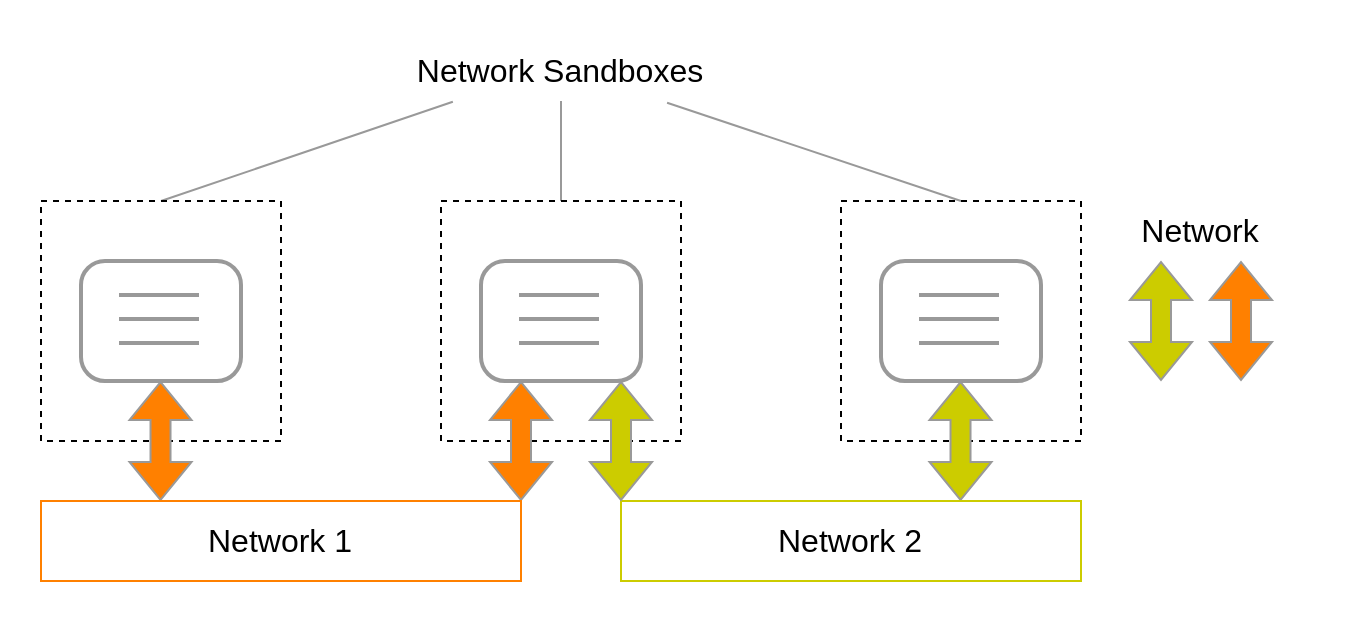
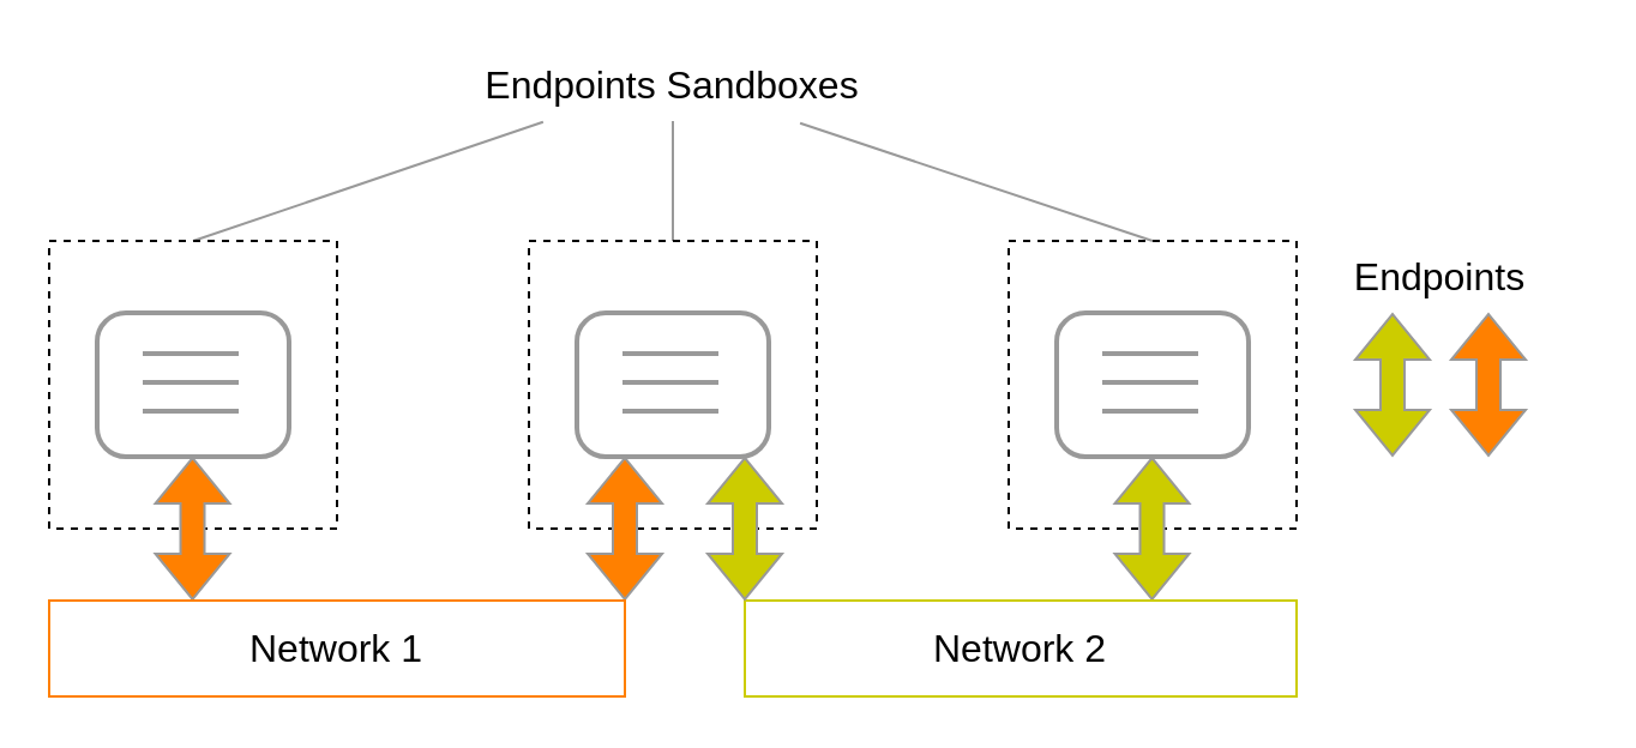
  <mxCell id="0" />
  <mxCell id="1" parent="0" />
  <mxCell id="2" style="rounded=0;orthogonalLoop=1;jettySize=auto;html=1;exitX=0.5;exitY=0;exitDx=0;exitDy=0;entryX=0.396;entryY=1.013;entryDx=0;entryDy=0;strokeColor=#999999;endArrow=none;endFill=0;entryPerimeter=0;" edge="1" parent="1" source="3" target="20"><mxGeometry relative="1" as="geometry" /></mxCell>
  <mxCell id="3" value="" style="rounded=0;whiteSpace=wrap;html=1;dashed=1;fillColor=none;" parent="1" vertex="1"><mxGeometry x="20" y="100" width="120" height="120" as="geometry" /></mxCell>
  <mxCell id="4" value="" style="rounded=1;whiteSpace=wrap;html=1;arcSize=20;fontSize=18;align=center;perimeterSpacing=0;spacingLeft=10;strokeColor=#999999;strokeWidth=2;" vertex="1" parent="1"><mxGeometry x="40" y="130" width="80" height="60" as="geometry" /></mxCell>
  <mxCell id="5" value="" style="endArrow=none;html=1;rounded=0;strokeColor=#999999;strokeWidth=2;" edge="1" parent="1"><mxGeometry width="50" height="50" relative="1" as="geometry"><mxPoint x="59" y="147" as="sourcePoint" /><mxPoint x="99" y="147" as="targetPoint" /></mxGeometry></mxCell>
  <mxCell id="6" value="" style="endArrow=none;html=1;rounded=0;strokeColor=#999999;strokeWidth=2;" edge="1" parent="1"><mxGeometry width="50" height="50" relative="1" as="geometry"><mxPoint x="59" y="159" as="sourcePoint" /><mxPoint x="99" y="159" as="targetPoint" /></mxGeometry></mxCell>
  <mxCell id="7" value="" style="endArrow=none;html=1;rounded=0;strokeColor=#999999;strokeWidth=2;" edge="1" parent="1"><mxGeometry width="50" height="50" relative="1" as="geometry"><mxPoint x="59" y="171" as="sourcePoint" /><mxPoint x="99" y="171" as="targetPoint" /></mxGeometry></mxCell>
  <mxCell id="8" style="edgeStyle=none;rounded=0;orthogonalLoop=1;jettySize=auto;html=1;exitX=0.5;exitY=0;exitDx=0;exitDy=0;entryX=0.5;entryY=1;entryDx=0;entryDy=0;endArrow=none;endFill=0;strokeColor=#999999;" edge="1" parent="1" source="9" target="20"><mxGeometry relative="1" as="geometry" /></mxCell>
  <mxCell id="9" value="" style="rounded=0;whiteSpace=wrap;html=1;dashed=1;fillColor=none;" vertex="1" parent="1"><mxGeometry x="220" y="100" width="120" height="120" as="geometry" /></mxCell>
  <mxCell id="10" value="" style="rounded=1;whiteSpace=wrap;html=1;arcSize=20;fontSize=18;align=center;perimeterSpacing=0;spacingLeft=10;strokeColor=#999999;strokeWidth=2;" vertex="1" parent="1"><mxGeometry x="240" y="130" width="80" height="60" as="geometry" /></mxCell>
  <mxCell id="11" value="" style="endArrow=none;html=1;rounded=0;strokeColor=#999999;strokeWidth=2;" edge="1" parent="1"><mxGeometry width="50" height="50" relative="1" as="geometry"><mxPoint x="259" y="147" as="sourcePoint" /><mxPoint x="299" y="147" as="targetPoint" /></mxGeometry></mxCell>
  <mxCell id="12" value="" style="endArrow=none;html=1;rounded=0;strokeColor=#999999;strokeWidth=2;" edge="1" parent="1"><mxGeometry width="50" height="50" relative="1" as="geometry"><mxPoint x="259" y="159" as="sourcePoint" /><mxPoint x="299" y="159" as="targetPoint" /></mxGeometry></mxCell>
  <mxCell id="13" value="" style="endArrow=none;html=1;rounded=0;strokeColor=#999999;strokeWidth=2;" edge="1" parent="1"><mxGeometry width="50" height="50" relative="1" as="geometry"><mxPoint x="259" y="171" as="sourcePoint" /><mxPoint x="299" y="171" as="targetPoint" /></mxGeometry></mxCell>
  <mxCell id="14" style="edgeStyle=none;rounded=0;orthogonalLoop=1;jettySize=auto;html=1;exitX=0.5;exitY=0;exitDx=0;exitDy=0;entryX=0.602;entryY=1.029;entryDx=0;entryDy=0;endArrow=none;endFill=0;strokeColor=#999999;entryPerimeter=0;" edge="1" parent="1" source="15" target="20"><mxGeometry relative="1" as="geometry" /></mxCell>
  <mxCell id="15" value="" style="rounded=0;whiteSpace=wrap;html=1;dashed=1;fillColor=none;" vertex="1" parent="1"><mxGeometry x="420" y="100" width="120" height="120" as="geometry" /></mxCell>
  <mxCell id="16" value="" style="rounded=1;whiteSpace=wrap;html=1;arcSize=20;fontSize=18;align=center;perimeterSpacing=0;spacingLeft=10;strokeColor=#999999;strokeWidth=2;" vertex="1" parent="1"><mxGeometry x="440" y="130" width="80" height="60" as="geometry" /></mxCell>
  <mxCell id="17" value="" style="endArrow=none;html=1;rounded=0;strokeColor=#999999;strokeWidth=2;" edge="1" parent="1"><mxGeometry width="50" height="50" relative="1" as="geometry"><mxPoint x="459" y="147" as="sourcePoint" /><mxPoint x="499" y="147" as="targetPoint" /></mxGeometry></mxCell>
  <mxCell id="18" value="" style="endArrow=none;html=1;rounded=0;strokeColor=#999999;strokeWidth=2;" edge="1" parent="1"><mxGeometry width="50" height="50" relative="1" as="geometry"><mxPoint x="459" y="159" as="sourcePoint" /><mxPoint x="499" y="159" as="targetPoint" /></mxGeometry></mxCell>
  <mxCell id="19" value="" style="endArrow=none;html=1;rounded=0;strokeColor=#999999;strokeWidth=2;" edge="1" parent="1"><mxGeometry width="50" height="50" relative="1" as="geometry"><mxPoint x="459" y="171" as="sourcePoint" /><mxPoint x="499" y="171" as="targetPoint" /></mxGeometry></mxCell>
- <mxCell id="20" value="Network Sandboxes" style="text;html=1;strokeColor=none;fillColor=none;align=center;verticalAlign=middle;whiteSpace=wrap;rounded=0;fontSize=16;" vertex="1" parent="1"><mxGeometry x="20" y="20" width="520" height="30" as="geometry" /></mxCell>
+ <mxCell id="20" value="Endpoints Sandboxes" style="text;html=1;strokeColor=none;fillColor=none;align=center;verticalAlign=middle;whiteSpace=wrap;rounded=0;fontSize=16;" vertex="1" parent="1"><mxGeometry x="20" y="20" width="520" height="30" as="geometry" /></mxCell>
  <mxCell id="21" value="" style="shape=flexArrow;endArrow=classic;startArrow=classic;html=1;rounded=0;fontSize=16;strokeColor=#999999;fillColor=#FF8000;" edge="1" parent="1"><mxGeometry width="100" height="100" relative="1" as="geometry"><mxPoint x="79.76" y="250" as="sourcePoint" /><mxPoint x="79.76" y="190" as="targetPoint" /></mxGeometry></mxCell>
  <mxCell id="22" value="" style="shape=flexArrow;endArrow=classic;startArrow=classic;html=1;rounded=0;fontSize=16;strokeColor=#999999;fillColor=#FF8000;" edge="1" parent="1"><mxGeometry width="100" height="100" relative="1" as="geometry"><mxPoint x="260" y="250" as="sourcePoint" /><mxPoint x="260" y="190" as="targetPoint" /></mxGeometry></mxCell>
  <mxCell id="23" value="" style="shape=flexArrow;endArrow=classic;startArrow=classic;html=1;rounded=0;fontSize=16;strokeColor=#999999;fillColor=#CCCC00;" edge="1" parent="1"><mxGeometry width="100" height="100" relative="1" as="geometry"><mxPoint x="479.76" y="250" as="sourcePoint" /><mxPoint x="479.76" y="190" as="targetPoint" /></mxGeometry></mxCell>
  <mxCell id="24" value="" style="shape=flexArrow;endArrow=classic;startArrow=classic;html=1;rounded=0;fontSize=16;strokeColor=#999999;fillColor=#CCCC00;" edge="1" parent="1"><mxGeometry width="100" height="100" relative="1" as="geometry"><mxPoint x="580" y="190" as="sourcePoint" /><mxPoint x="580" y="130" as="targetPoint" /></mxGeometry></mxCell>
  <mxCell id="25" value="" style="shape=flexArrow;endArrow=classic;startArrow=classic;html=1;rounded=0;fontSize=16;strokeColor=#999999;fillColor=#FF8000;" edge="1" parent="1"><mxGeometry width="100" height="100" relative="1" as="geometry"><mxPoint x="620" y="190" as="sourcePoint" /><mxPoint x="620" y="130" as="targetPoint" /></mxGeometry></mxCell>
- <mxCell id="26" value="Network" style="text;html=1;strokeColor=none;fillColor=none;align=center;verticalAlign=middle;whiteSpace=wrap;rounded=0;fontSize=16;" vertex="1" parent="1"><mxGeometry x="540" y="100" width="120" height="30" as="geometry" /></mxCell>
+ <mxCell id="26" value="Endpoints" style="text;html=1;strokeColor=none;fillColor=none;align=center;verticalAlign=middle;whiteSpace=wrap;rounded=0;fontSize=16;" vertex="1" parent="1"><mxGeometry x="540" y="100" width="120" height="30" as="geometry" /></mxCell>
  <mxCell id="27" value="Network 1" style="rounded=0;whiteSpace=wrap;html=1;fontSize=16;strokeColor=#FF8000;" vertex="1" parent="1"><mxGeometry x="20" y="250" width="240" height="40" as="geometry" /></mxCell>
  <mxCell id="28" value="Network 2" style="rounded=0;whiteSpace=wrap;html=1;fontSize=16;strokeColor=#CCCC00;" vertex="1" parent="1"><mxGeometry x="310" y="250" width="230" height="40" as="geometry" /></mxCell>
  <mxCell id="29" value="" style="shape=flexArrow;endArrow=classic;startArrow=classic;html=1;rounded=0;fontSize=16;strokeColor=#999999;fillColor=#CCCC00;" edge="1" parent="1"><mxGeometry width="100" height="100" relative="1" as="geometry"><mxPoint x="310" y="250" as="sourcePoint" /><mxPoint x="310" y="190" as="targetPoint" /></mxGeometry></mxCell>
